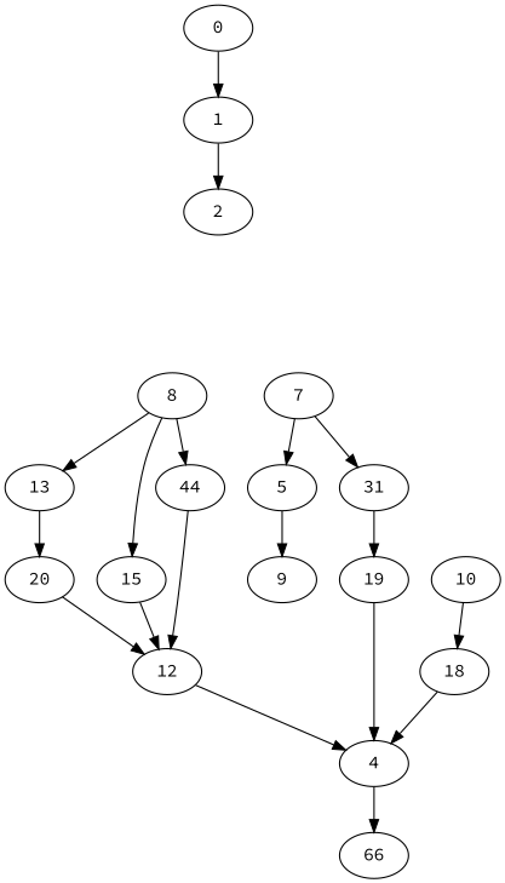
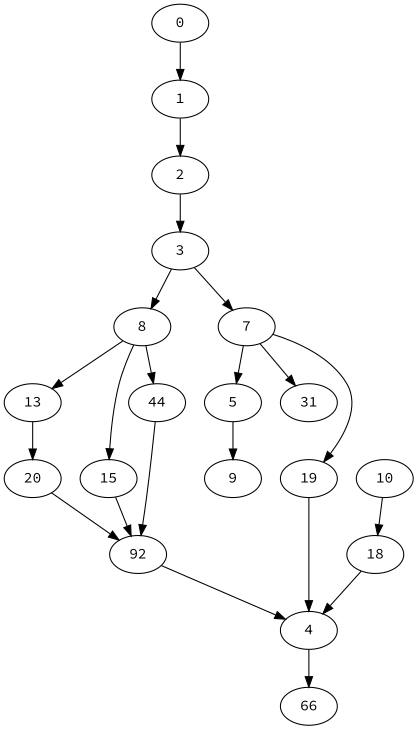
  digraph {
    "Duplicate states"=0
    GraphType=S_P
    "Max states in OPEN"=0
    Modes="120000ms; topo-ordered tasks, ; Pruning: task equivalence, fixed order ready list, ; F-value: ; Optimisation: best schedule length (SL) optimisation on equal, "
    NumberOfTasks=21
    "Pruned using list schedule length"=10822
    "States removed from OPEN"=0
    TargetSystem="Homogeneous-16"
    "Time to schedule (ms)"=239
    "Total idle time"=97
    "Total schedule length"=113
    "Total sequential time"=135
    "Total states created"=14638
    fontname="Source Code Pro"
    node [Processor=0 "Start time"=41 Weight=8 fontname="Source Code Pro"]
    edge [Weight=27 fontname="Source Code Pro"]
    0 ["Finish time"=8 "Start time"=0]
    1 ["Finish time"=13 "Start time"=8 Weight=5]
    2 ["Finish time"=17 "Start time"=13 Weight=4]
+   3 ["Finish time"=23 "Start time"=17 Weight=6]
    8 ["Finish time"=29 "Start time"=23 Weight=6]
    7 ["Finish time"=43 Processor=1 Weight=2]
    13 ["Finish time"=69 "Start time"=60 Weight=9]
    15 ["Finish time"=64 Processor=2 "Start time"=56]
    n9 ["Finish time"=31 "Start time"=29 Weight=2 label=44]
    5 ["Finish time"=41 "Start time"=31 Weight=10]
    n11 ["Finish time"=48 Processor=1 "Start time"=43 Weight=5 label=31]
    9 ["Finish time"=51 Weight=10]
    20 ["Finish time"=73 "Start time"=69 Weight=4]
-   12 ["Finish time"=91 "Start time"=83]
+   12 ["Finish time"=91 "Start time"=83 label=92]
    10 ["Finish time"=96 "Start time"=91 Weight=5]
    18 ["Finish time"=99 "Start time"=96 Weight=3]
    19 ["Finish time"=55 Processor=1 "Start time"=48 Weight=7]
    4 ["Finish time"=105 "Start time"=99 Weight=6]
    n19 ["Finish time"=113 "Start time"=105 label=66]
    0 -> 1
    1 -> 2 [Weight=46]
+   2 -> 3 [Weight=64]
+   3 -> 8
+   3 -> 7 [Weight=18]
    8 -> 13 [Weight=82]
    8 -> 15
    8 -> n9 [Weight=64]
    7 -> 5 [Weight=82]
    7 -> n11 [Weight=55]
    13 -> 20 [Weight=36]
    15 -> 12 [Weight=18]
    n9 -> 12 [Weight=18]
    5 -> 9
-   n11 -> 19 [Weight=91]
+   7 -> 19 [Weight=91]
    20 -> 12 [Weight=91]
    12 -> 4 [Weight=91]
    10 -> 18 [Weight=91]
    18 -> 4 [Weight=91]
    19 -> 4
    4 -> n19
  }
